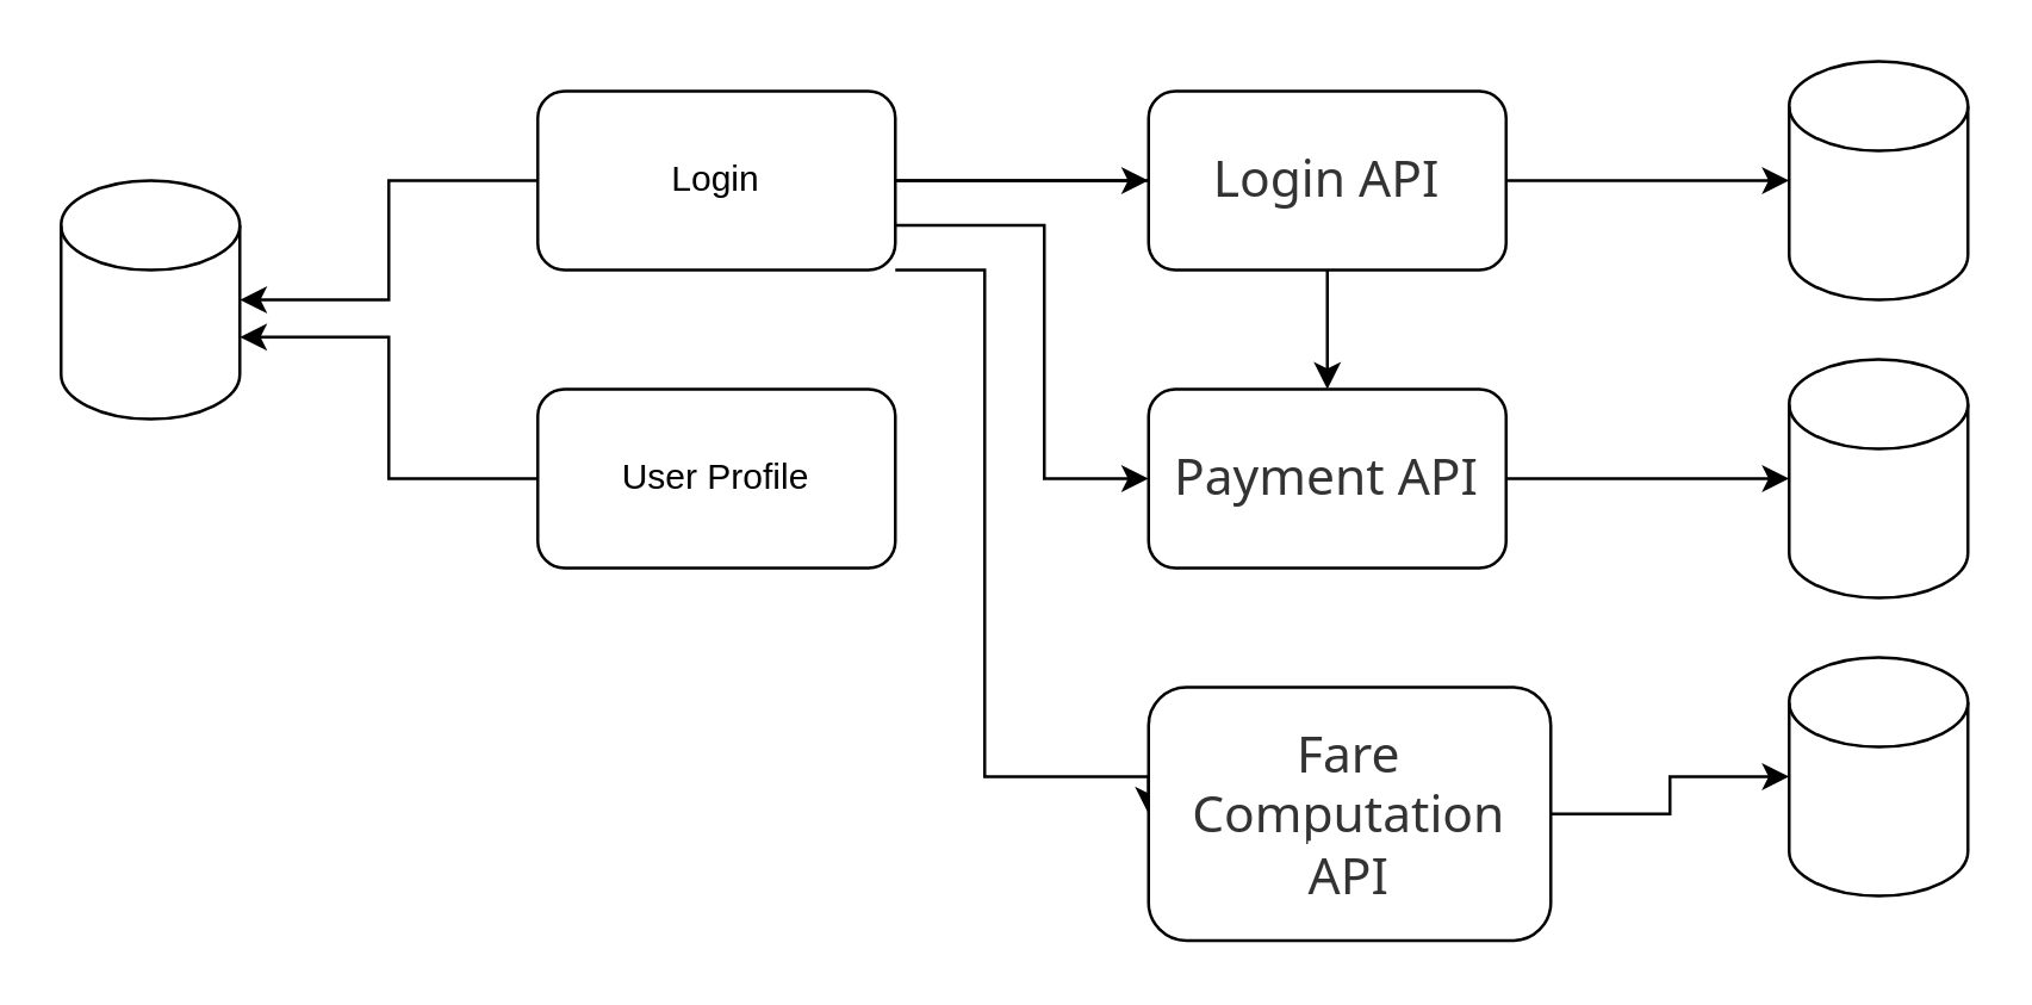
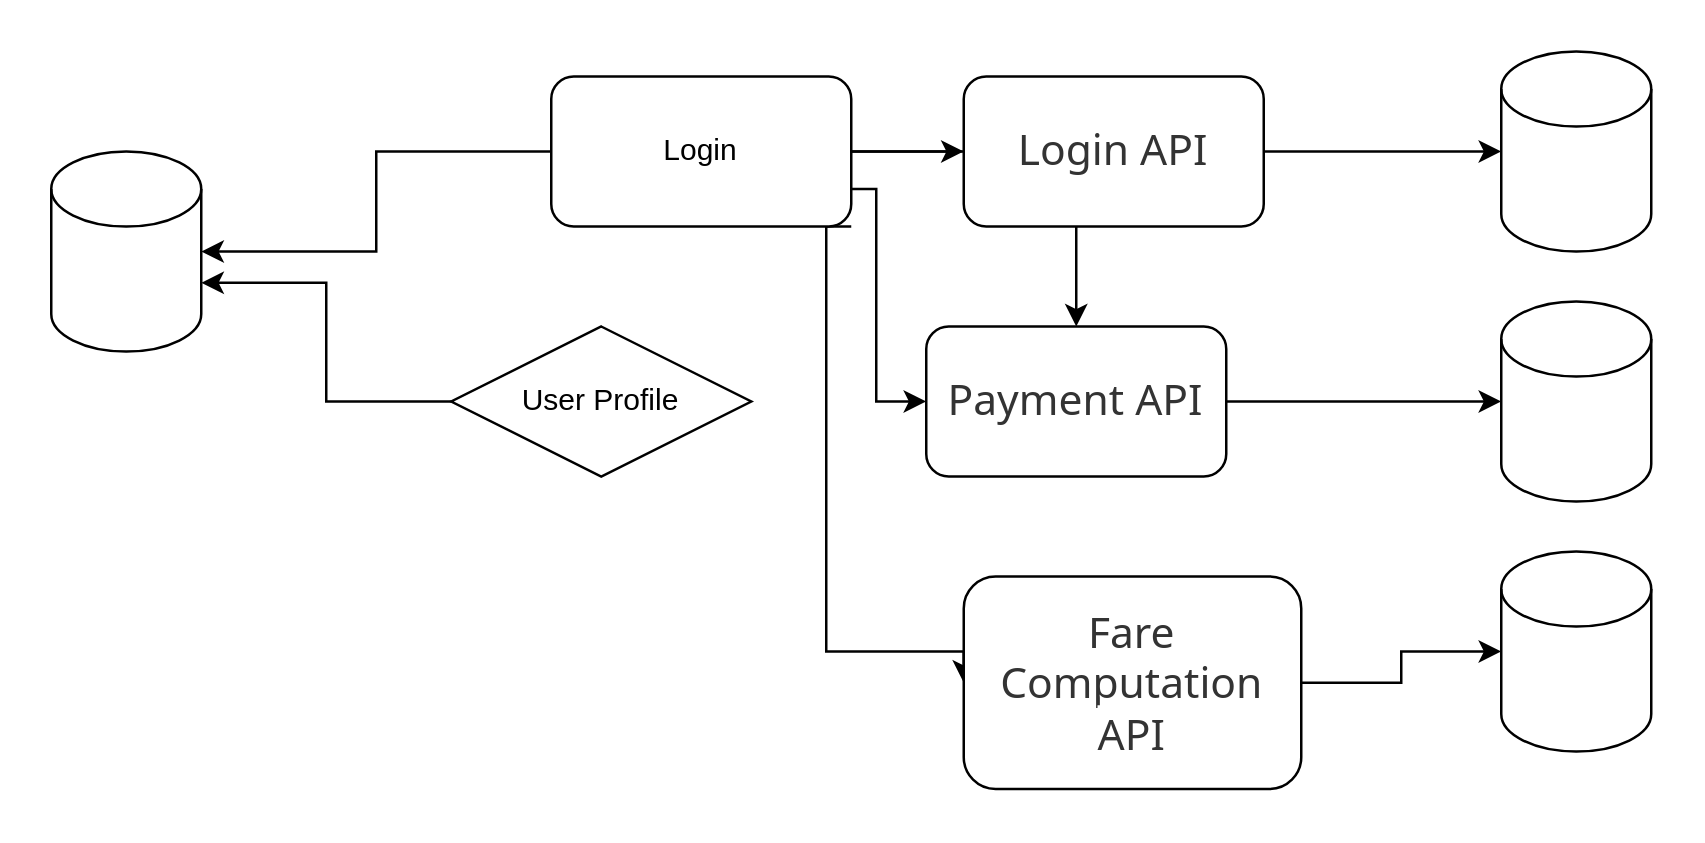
  <mxCell id="0" />
  <mxCell id="1" parent="0" />
  <mxCell id="2" value="" style="shape=cylinder3;whiteSpace=wrap;html=1;boundedLbl=1;backgroundOutline=1;size=15;" parent="1" vertex="1"><mxGeometry x="20" y="60" width="60" height="80" as="geometry" /></mxCell>
  <mxCell id="3" style="edgeStyle=orthogonalEdgeStyle;rounded=0;orthogonalLoop=1;jettySize=auto;html=1;entryX=1;entryY=0.5;entryDx=0;entryDy=0;entryPerimeter=0;" parent="1" source="8" target="2" edge="1"><mxGeometry relative="1" as="geometry" /></mxCell>
  <mxCell id="4" style="edgeStyle=orthogonalEdgeStyle;rounded=0;orthogonalLoop=1;jettySize=auto;html=1;entryX=0;entryY=0.5;entryDx=0;entryDy=0;" parent="1" source="8" target="10" edge="1"><mxGeometry relative="1" as="geometry" /></mxCell>
  <mxCell id="5" style="edgeStyle=orthogonalEdgeStyle;rounded=0;orthogonalLoop=1;jettySize=auto;html=1;exitX=1;exitY=0.5;exitDx=0;exitDy=0;" parent="1" source="8" target="12" edge="1"><mxGeometry relative="1" as="geometry" /></mxCell>
  <mxCell id="6" style="edgeStyle=orthogonalEdgeStyle;rounded=0;orthogonalLoop=1;jettySize=auto;html=1;exitX=1;exitY=0.75;exitDx=0;exitDy=0;entryX=0;entryY=0.5;entryDx=0;entryDy=0;" parent="1" source="8" target="12" edge="1"><mxGeometry relative="1" as="geometry"><Array as="points"><mxPoint x="350" y="75" /><mxPoint x="350" y="160" /></Array></mxGeometry></mxCell>
  <mxCell id="7" style="edgeStyle=orthogonalEdgeStyle;rounded=0;orthogonalLoop=1;jettySize=auto;html=1;exitX=1;exitY=1;exitDx=0;exitDy=0;entryX=0;entryY=0.5;entryDx=0;entryDy=0;" parent="1" source="8" target="16" edge="1"><mxGeometry relative="1" as="geometry"><Array as="points"><mxPoint x="330" y="90" /><mxPoint x="330" y="260" /></Array></mxGeometry></mxCell>
- <mxCell id="8" value="Login" style="rounded=1;whiteSpace=wrap;html=1;" parent="1" vertex="1"><mxGeometry x="180" y="30" width="120" height="60" as="geometry" /></mxCell>
+ <mxCell id="8" value="Login" style="rounded=1;whiteSpace=wrap;html=1;" parent="1" vertex="1"><mxGeometry x="220" y="30" width="120" height="60" as="geometry" /></mxCell>
  <mxCell id="9" style="edgeStyle=orthogonalEdgeStyle;rounded=0;orthogonalLoop=1;jettySize=auto;html=1;" parent="1" source="10" target="17" edge="1"><mxGeometry relative="1" as="geometry" /></mxCell>
  <mxCell id="10" value="&lt;span style=&quot;color: rgb(51 , 51 , 51) ; font-family: &amp;#34;segoe ui&amp;#34; , &amp;#34;segoe wp&amp;#34; , &amp;#34;tahoma&amp;#34; , &amp;#34;arial&amp;#34; , sans-serif ; font-size: 17px ; background-color: rgb(255 , 255 , 255)&quot;&gt;Login API&lt;/span&gt;" style="rounded=1;whiteSpace=wrap;html=1;" parent="1" vertex="1"><mxGeometry x="385" y="30" width="120" height="60" as="geometry" /></mxCell>
  <mxCell id="11" style="edgeStyle=orthogonalEdgeStyle;rounded=0;orthogonalLoop=1;jettySize=auto;html=1;exitX=1;exitY=0.5;exitDx=0;exitDy=0;" parent="1" source="12" target="18" edge="1"><mxGeometry relative="1" as="geometry" /></mxCell>
- <mxCell id="12" value="&lt;span style=&quot;color: rgb(51 , 51 , 51) ; font-family: &amp;#34;segoe ui&amp;#34; , &amp;#34;segoe wp&amp;#34; , &amp;#34;tahoma&amp;#34; , &amp;#34;arial&amp;#34; , sans-serif ; font-size: 17px ; background-color: rgb(255 , 255 , 255)&quot;&gt;Payment API&lt;/span&gt;" style="rounded=1;whiteSpace=wrap;html=1;" parent="1" vertex="1"><mxGeometry x="385" y="130" width="120" height="60" as="geometry" /></mxCell>
+ <mxCell id="12" value="&lt;span style=&quot;color: rgb(51 , 51 , 51) ; font-family: &amp;#34;segoe ui&amp;#34; , &amp;#34;segoe wp&amp;#34; , &amp;#34;tahoma&amp;#34; , &amp;#34;arial&amp;#34; , sans-serif ; font-size: 17px ; background-color: rgb(255 , 255 , 255)&quot;&gt;Payment API&lt;/span&gt;" style="rounded=1;whiteSpace=wrap;html=1;" parent="1" vertex="1"><mxGeometry x="370" y="130" width="120" height="60" as="geometry" /></mxCell>
  <mxCell id="13" style="edgeStyle=orthogonalEdgeStyle;rounded=0;orthogonalLoop=1;jettySize=auto;html=1;entryX=1;entryY=0;entryDx=0;entryDy=52.5;entryPerimeter=0;" parent="1" source="14" target="2" edge="1"><mxGeometry relative="1" as="geometry" /></mxCell>
- <mxCell id="14" value="User Profile" style="rounded=1;whiteSpace=wrap;html=1;" parent="1" vertex="1"><mxGeometry x="180" y="130" width="120" height="60" as="geometry" /></mxCell>
+ <mxCell id="14" value="User Profile" style="rhombus;whiteSpace=wrap;html=1;" parent="1" vertex="1"><mxGeometry x="180" y="130" width="120" height="60" as="geometry" /></mxCell>
  <mxCell id="15" style="edgeStyle=orthogonalEdgeStyle;rounded=0;orthogonalLoop=1;jettySize=auto;html=1;exitX=1;exitY=0.5;exitDx=0;exitDy=0;" parent="1" source="16" target="19" edge="1"><mxGeometry relative="1" as="geometry" /></mxCell>
  <mxCell id="16" value="&lt;span style=&quot;color: rgb(51 , 51 , 51) ; font-family: &amp;#34;segoe ui&amp;#34; , &amp;#34;segoe wp&amp;#34; , &amp;#34;tahoma&amp;#34; , &amp;#34;arial&amp;#34; , sans-serif ; font-size: 17px ; background-color: rgb(255 , 255 , 255)&quot;&gt;Fare Computation API&lt;/span&gt;" style="rounded=1;whiteSpace=wrap;html=1;" parent="1" vertex="1"><mxGeometry x="385" y="230" width="135" height="85" as="geometry" /></mxCell>
  <mxCell id="17" value="" style="shape=cylinder3;whiteSpace=wrap;html=1;boundedLbl=1;backgroundOutline=1;size=15;" parent="1" vertex="1"><mxGeometry x="600" y="20" width="60" height="80" as="geometry" /></mxCell>
  <mxCell id="18" value="" style="shape=cylinder3;whiteSpace=wrap;html=1;boundedLbl=1;backgroundOutline=1;size=15;" parent="1" vertex="1"><mxGeometry x="600" y="120" width="60" height="80" as="geometry" /></mxCell>
  <mxCell id="19" value="" style="shape=cylinder3;whiteSpace=wrap;html=1;boundedLbl=1;backgroundOutline=1;size=15;" parent="1" vertex="1"><mxGeometry x="600" y="220" width="60" height="80" as="geometry" /></mxCell>
